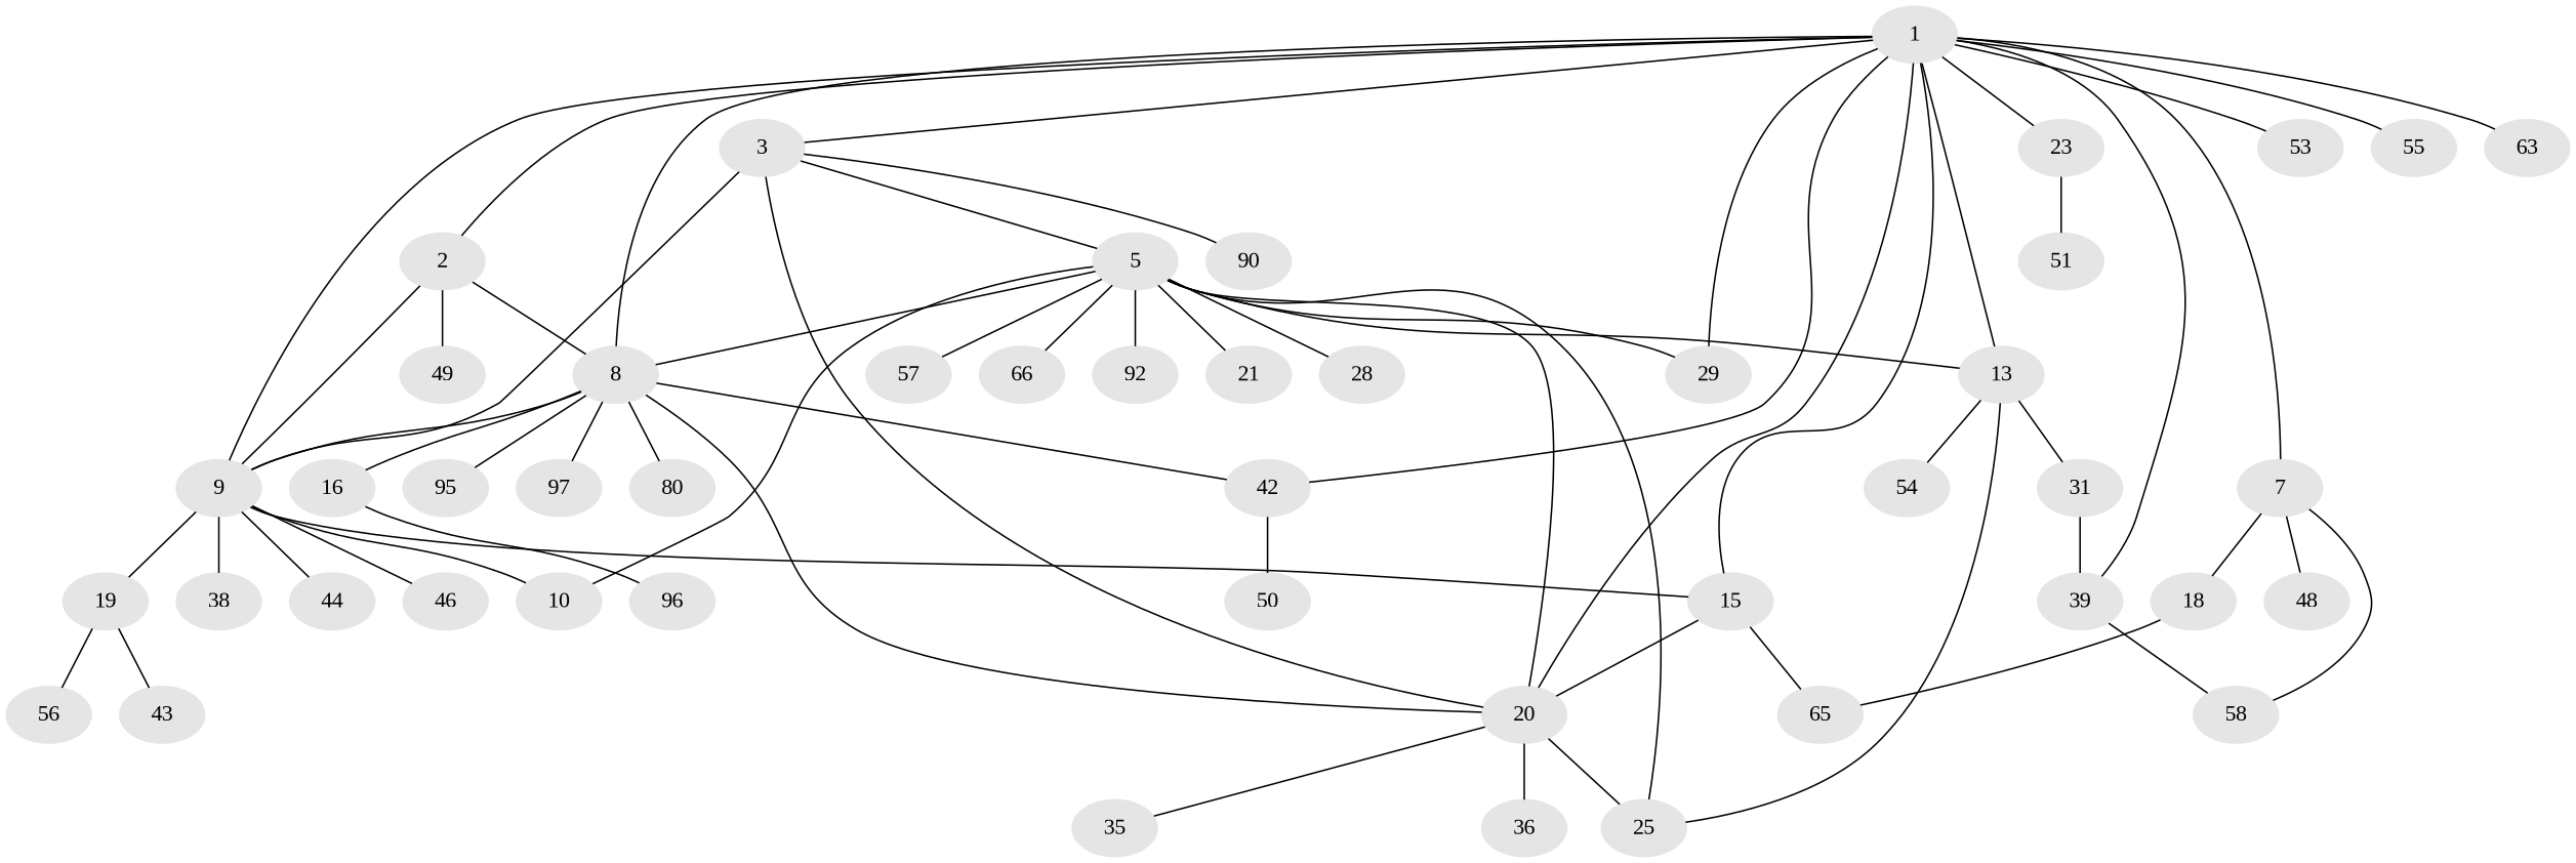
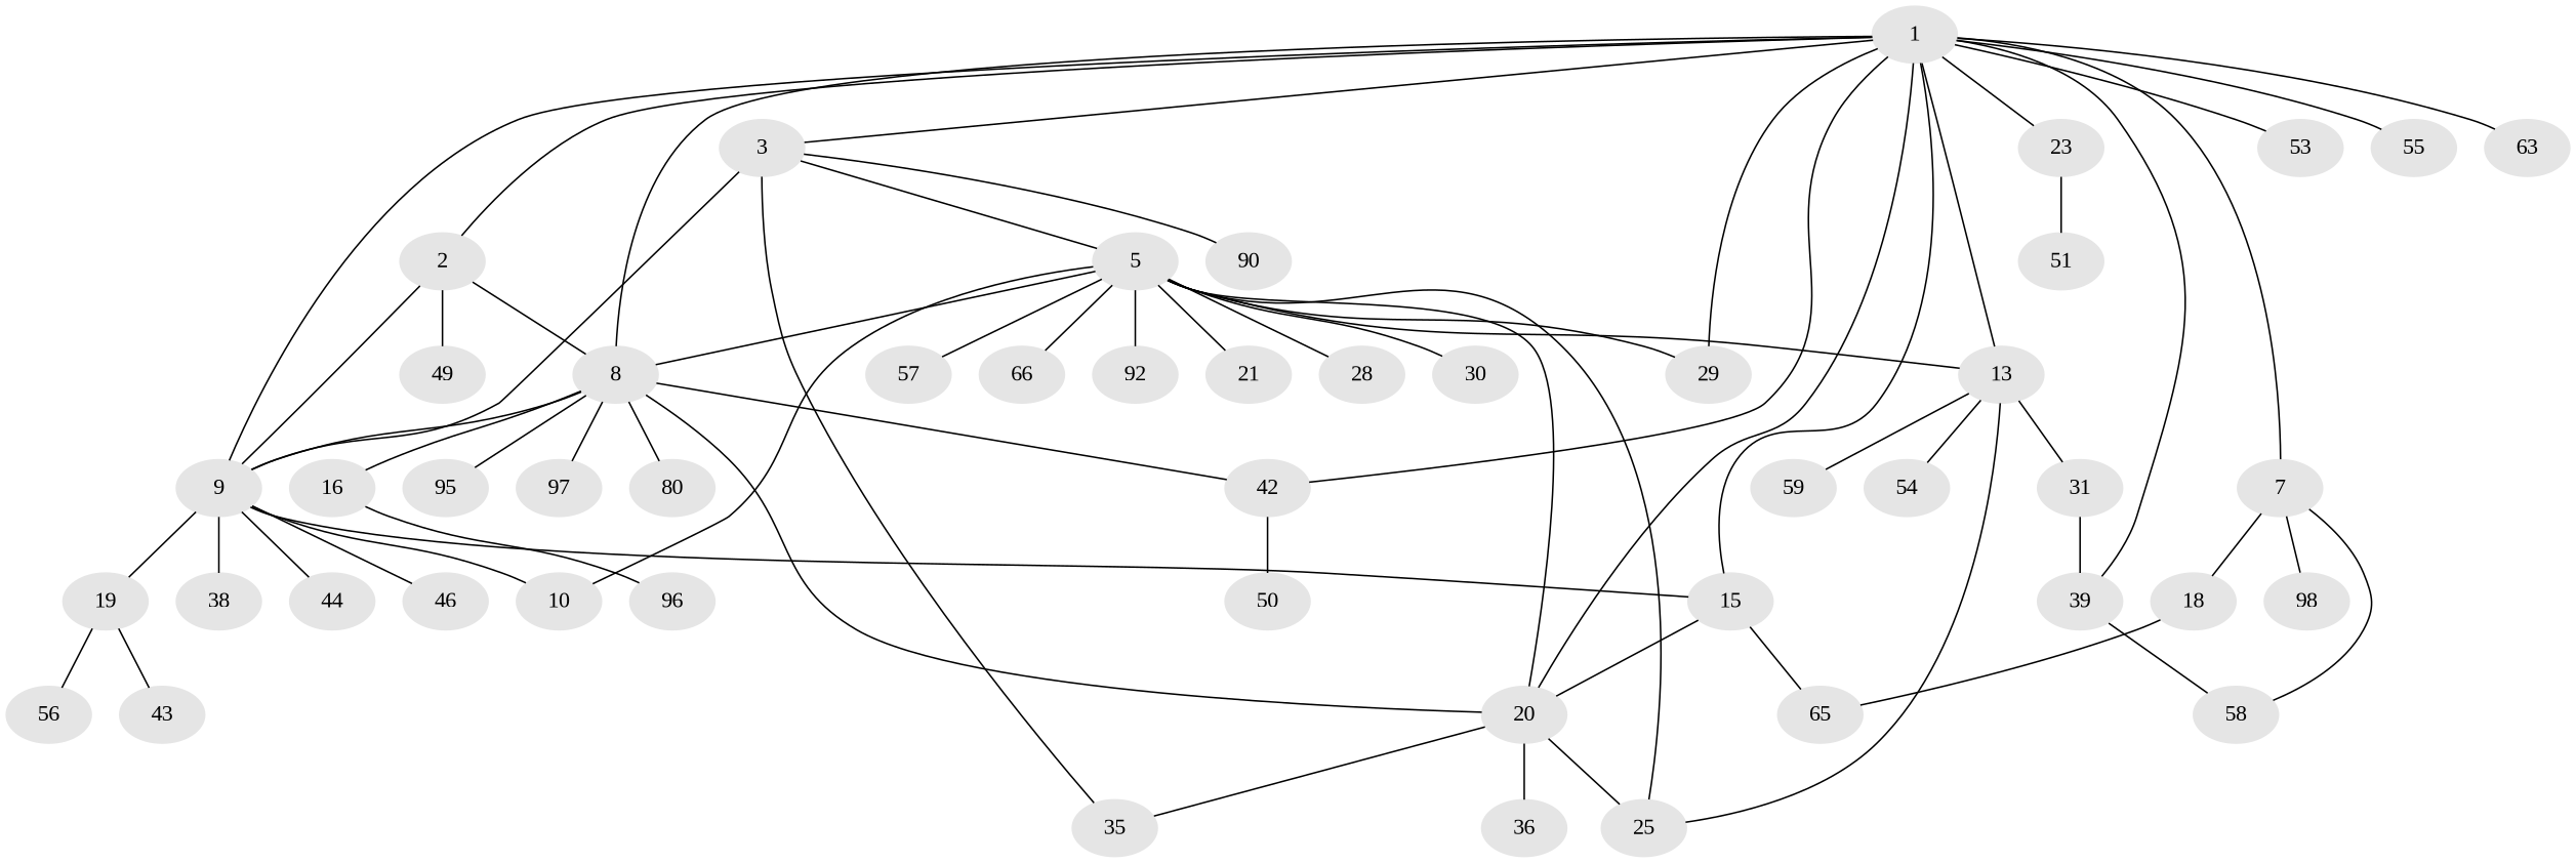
  graph {
    fontname="Liberation Serif"
    node [color=gray90 fontname="Liberation Serif" style=filled]
    edge [fontname="Liberation Serif"]
    1 [super="+4"]
    2
    3
    7
    8 [super="+17+14+37+75+98+70+71+81+32"]
    9 [super="+40+12+10"]
    13 [super="+47+34"]
    15 [super="+24+41+73+62"]
    20 [super="+33"]
    23 [super="+69"]
    29
    39
    42 [super="+82"]
    53 [super="+61"]
    55 [super="+78"]
    63
    49
    5 [super="+26+6+60"]
    90
    18 [super="+85"]
-   48
+   48 [label=98]
    58
    16
    80
    95
    97
    n27 [label=10]
    19 [super="+64"]
    38 [super="+45"]
    44
    46
    25 [super="+77"]
    31
    54
+   59
    65 [super="+87"]
    35
    36
    51
    50
    21
    28
+   30
    57
    66
    92
    96
    43
    56
    1 -- 2
    1 -- 3
    1 -- 7
    1 -- 8
    1 -- 9
    1 -- 13
    1 -- 15
    1 -- 20
    1 -- 23
    1 -- 29
    1 -- 39
    1 -- 42
    1 -- 53
    1 -- 55
    1 -- 63
    2 -- 8
    2 -- 9
    2 -- 49
    3 -- 9 [weight=2]
-   3 -- 20
+   3 -- 35
    3 -- 5
    3 -- 90
    7 -- 18
    7 -- 48
    7 -- 58
    8 -- 9 [weight=2]
    8 -- 20
    8 -- 42
    8 -- 16
    8 -- 80
    8 -- 95
    8 -- 97
    9 -- 15 [weight=2]
    9 -- n27
    9 -- 19 [weight=2]
    9 -- 38 [weight=2]
    9 -- 44
    9 -- 46
    13 -- 25
    13 -- 31
    13 -- 54
+   13 -- 59
    15 -- 20
    15 -- 65
    20 -- 25
    20 -- 35
    20 -- 36
    23 -- 51
    39 -- 58
    42 -- 50
    5 -- 8 [weight=2]
    5 -- 13
    5 -- 20
    5 -- 29
    5 -- n27
    5 -- 25
    5 -- 21
    5 -- 28
+   5 -- 30
    5 -- 57
    5 -- 66
    5 -- 92
    18 -- 65
    16 -- 96
    19 -- 43
    19 -- 56
    31 -- 39
  }
